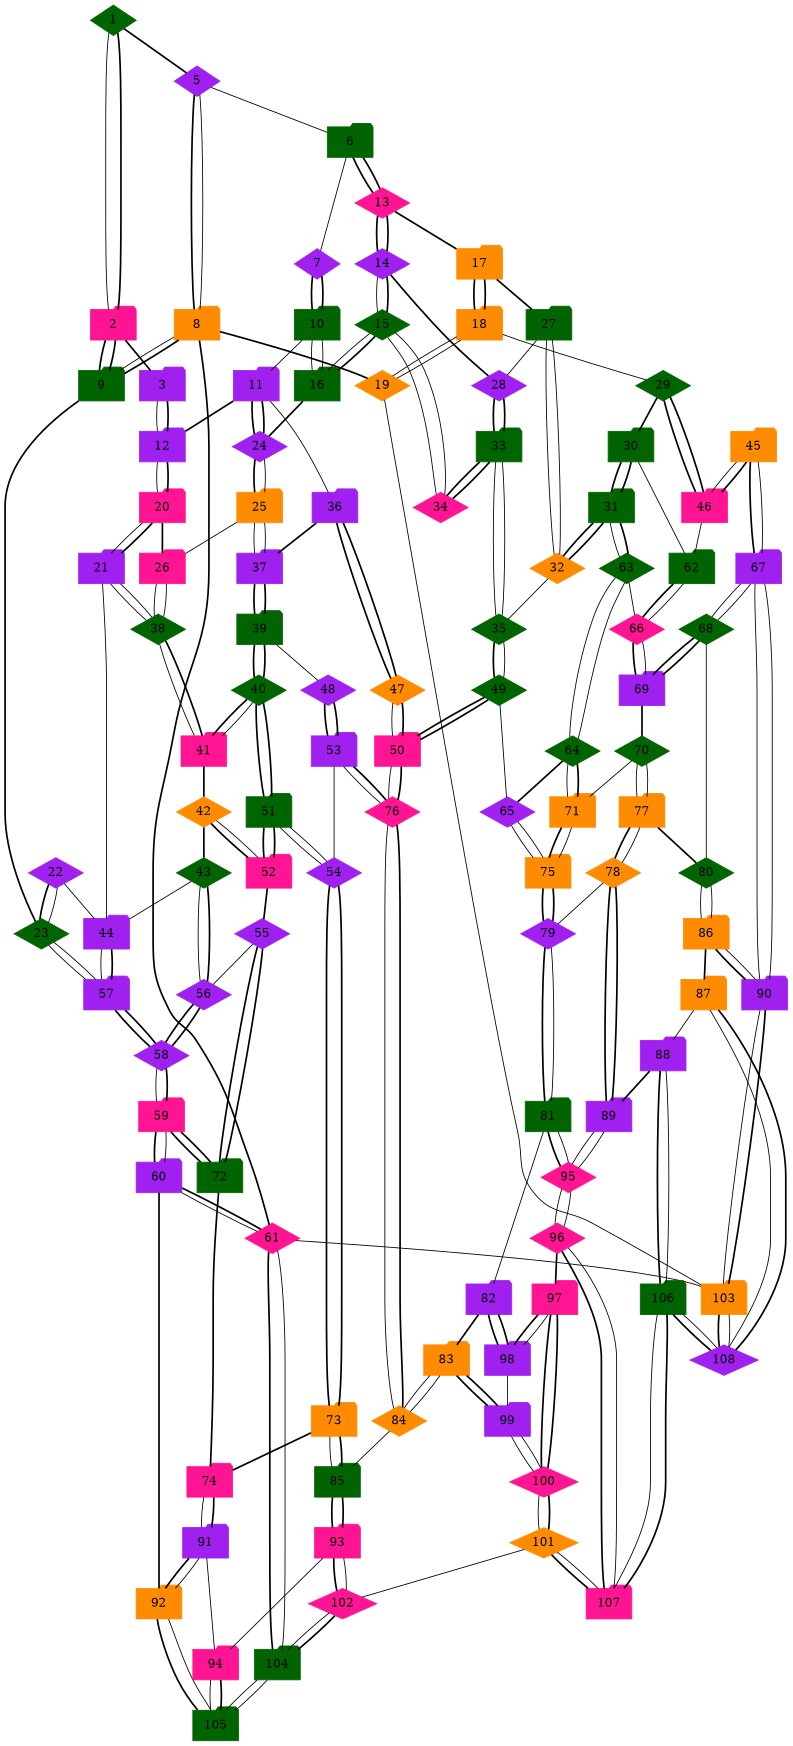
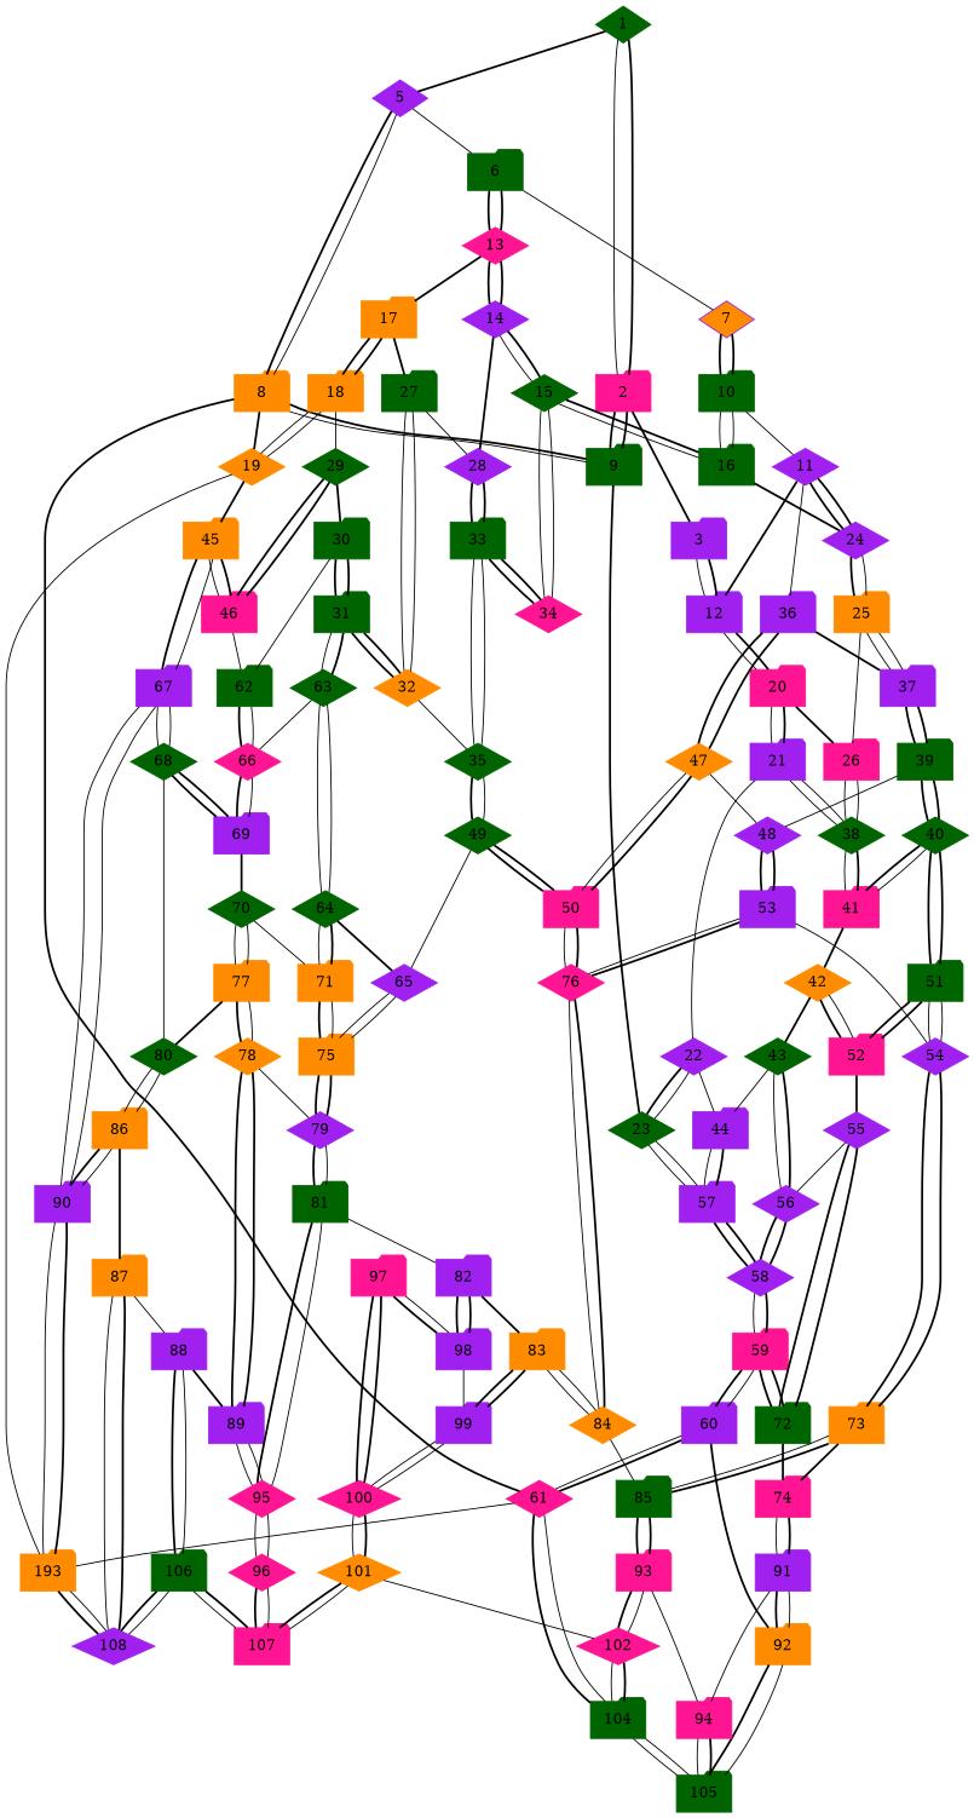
  graph {
    node [color=purple shape=folder style=filled]
    edge [style=bold]
    1 [color=darkgreen shape=diamond]
    2 [color=deeppink]
    5 [shape=diamond]
    3
    9 [color=darkgreen]
    6 [color=darkgreen]
    8 [color=darkorange]
    12
    23 [color=darkgreen shape=diamond]
    20 [color=deeppink]
-   7 [shape=diamond]
+   7 [shape=diamond fillcolor=darkorange]
    10 [color=darkgreen]
    13 [color=deeppink shape=diamond]
    19 [color=darkorange shape=diamond]
    61 [color=deeppink shape=diamond]
    14 [shape=diamond]
    17 [color=darkorange]
-   11
+   11 [shape=diamond]
    16 [color=darkgreen]
    45 [color=darkorange]
-   103 [color=darkorange]
+   103 [color=darkorange label=193]
    104 [color=darkgreen]
    57
    24 [shape=diamond]
    36
    25 [color=darkorange]
    21
    26 [color=deeppink]
    15 [color=darkgreen shape=diamond]
    28 [shape=diamond]
    18 [color=darkorange]
    27 [color=darkgreen]
    34 [color=deeppink shape=diamond]
    33 [color=darkgreen]
    29 [color=darkgreen shape=diamond]
    32 [color=darkorange shape=diamond]
    30 [color=darkgreen]
    46 [color=deeppink]
    67
    108 [shape=diamond]
    22 [shape=diamond]
    38 [color=darkgreen shape=diamond]
    44
    41 [color=deeppink]
    58 [shape=diamond]
    37
    39 [color=darkgreen]
    35 [color=darkgreen shape=diamond]
    31 [color=darkgreen]
    62 [color=darkgreen]
    63 [color=darkgreen shape=diamond]
    66 [color=deeppink shape=diamond]
    64 [color=darkgreen shape=diamond]
    49 [color=darkgreen shape=diamond]
    47 [color=darkorange shape=diamond]
    50 [color=deeppink]
    65 [shape=diamond]
    48 [shape=diamond]
    40 [color=darkgreen shape=diamond]
    42 [color=darkorange shape=diamond]
    51 [color=darkgreen]
    53
    52 [color=deeppink]
    54 [shape=diamond]
    43 [color=darkgreen shape=diamond]
    56 [shape=diamond]
    55 [shape=diamond]
    68 [color=darkgreen shape=diamond]
    90
    76 [color=deeppink shape=diamond]
    75 [color=darkorange]
    84 [color=darkorange shape=diamond]
    73 [color=darkorange]
    72 [color=darkgreen]
    74 [color=deeppink]
    85 [color=darkgreen]
    59 [color=deeppink]
    60
    92 [color=darkorange]
    105 [color=darkgreen]
    69
    71 [color=darkorange]
    79 [shape=diamond]
    70 [color=darkgreen shape=diamond]
    80 [color=darkgreen shape=diamond]
    86 [color=darkorange]
    77 [color=darkorange]
    78 [color=darkorange shape=diamond]
    91
    93 [color=deeppink]
    94 [color=deeppink]
    81 [color=darkgreen]
    89
    95 [color=deeppink shape=diamond]
    82
    87 [color=darkorange]
    83 [color=darkorange]
    98
    96 [color=deeppink shape=diamond]
    99
    100 [color=deeppink shape=diamond]
    102 [color=deeppink shape=diamond]
    88
    106 [color=darkgreen]
    107 [color=deeppink]
    97 [color=deeppink]
    101 [color=darkorange shape=diamond]
    1 -- 2 [style=solid]
    1 -- 2
    1 -- 5
    2 -- 3
    2 -- 9
    2 -- 9
    5 -- 6 [style=solid]
    5 -- 8
    5 -- 8 [style=solid]
    3 -- 12 [style=solid]
    3 -- 12
    9 -- 23
    6 -- 7 [style=solid]
    6 -- 13
    6 -- 13
    8 -- 9 [style=solid]
    8 -- 9
    8 -- 19
    8 -- 61
    12 -- 20 [style=solid]
    12 -- 20
    23 -- 57 [style=solid]
    23 -- 57 [style=solid]
    20 -- 21 [style=solid]
    20 -- 21
    20 -- 26
    7 -- 10
    7 -- 10
    10 -- 11 [style=solid]
    10 -- 16 [style=solid]
    10 -- 16 [style=solid]
    13 -- 14
    13 -- 14
    13 -- 17
+   19 -- 45
    19 -- 103 [style=solid]
    61 -- 103 [style=solid]
    61 -- 104
    61 -- 104 [style=solid]
    14 -- 15 [style=solid]
    14 -- 15
    14 -- 28
    17 -- 18
    17 -- 18
    17 -- 27
    11 -- 12
    11 -- 24
    11 -- 24
    11 -- 36 [style=solid]
    16 -- 24
    45 -- 46 [style=solid]
    45 -- 46
    45 -- 67
    45 -- 67 [style=solid]
    103 -- 108
    103 -- 108 [style=solid]
    104 -- 105 [style=solid]
    104 -- 105 [style=solid]
    57 -- 58
    57 -- 58
    24 -- 25
    24 -- 25 [style=solid]
    36 -- 37
    36 -- 47
    36 -- 47
    25 -- 26 [style=solid]
    25 -- 37 [style=solid]
    25 -- 37 [style=solid]
-   21 -- 44 [style=solid]
+   21 -- 22 [style=solid]
    21 -- 38 [style=solid]
    21 -- 38 [style=solid]
    26 -- 38 [style=solid]
    26 -- 38 [style=solid]
    15 -- 16 [style=solid]
    15 -- 16
    15 -- 34 [style=solid]
    15 -- 34 [style=solid]
    28 -- 33
    28 -- 33
    18 -- 19 [style=solid]
    18 -- 19 [style=solid]
    18 -- 29 [style=solid]
    27 -- 28 [style=solid]
    27 -- 32 [style=solid]
    27 -- 32 [style=solid]
    33 -- 34
    33 -- 34
    33 -- 35 [style=solid]
    33 -- 35 [style=solid]
    29 -- 30
    29 -- 46
    29 -- 46
    32 -- 35 [style=solid]
    30 -- 31
    30 -- 31
    30 -- 62 [style=solid]
    46 -- 62 [style=solid]
    67 -- 68 [style=solid]
    67 -- 68 [style=solid]
    67 -- 90 [style=solid]
    67 -- 90 [style=solid]
    22 -- 23
    22 -- 23 [style=solid]
    22 -- 44 [style=solid]
    38 -- 41 [style=solid]
    38 -- 41
    44 -- 57 [style=solid]
    44 -- 57
    41 -- 42
    58 -- 59 [style=solid]
    58 -- 59
    37 -- 39
    37 -- 39
    39 -- 48 [style=solid]
    39 -- 40
    39 -- 40
    35 -- 49
    35 -- 49 [style=solid]
    31 -- 32
    31 -- 32
    31 -- 63 [style=solid]
    31 -- 63
    62 -- 66
    62 -- 66 [style=solid]
    63 -- 66 [style=solid]
    63 -- 64 [style=solid]
    63 -- 64 [style=solid]
    66 -- 69
    66 -- 69 [style=solid]
    64 -- 65
    64 -- 71 [style=solid]
    64 -- 71
    49 -- 50
    49 -- 50
    49 -- 65 [style=solid]
    47 -- 50 [style=solid]
    47 -- 50
+   47 -- 48 [style=solid]
    50 -- 76 [style=solid]
    50 -- 76
    65 -- 75 [style=solid]
    65 -- 75 [style=solid]
    48 -- 53
    48 -- 53
    40 -- 41
    40 -- 41 [style=solid]
    40 -- 51
    40 -- 51
    42 -- 52
    42 -- 52 [style=solid]
    42 -- 43
    51 -- 52
    51 -- 52
    51 -- 54 [style=solid]
    51 -- 54 [style=solid]
    53 -- 54 [style=solid]
    53 -- 76 [style=solid]
    53 -- 76
    52 -- 55
    54 -- 73
    54 -- 73
    43 -- 44 [style=solid]
    43 -- 56 [style=solid]
    43 -- 56
    56 -- 58
    56 -- 58
    55 -- 56 [style=solid]
    55 -- 72
    55 -- 72
    68 -- 69
    68 -- 69
    68 -- 80 [style=solid]
    90 -- 103 [style=solid]
    90 -- 103
    76 -- 84 [style=solid]
    76 -- 84
    75 -- 79
    75 -- 79
    84 -- 85 [style=solid]
    73 -- 74
    73 -- 85 [style=solid]
    73 -- 85
    72 -- 74
    74 -- 91 [style=solid]
    74 -- 91
    85 -- 93
    85 -- 93
    59 -- 72
    59 -- 72
    59 -- 60
    59 -- 60 [style=solid]
    60 -- 61 [style=solid]
    60 -- 61
    60 -- 92
    92 -- 105
    92 -- 105 [style=solid]
    69 -- 70
    71 -- 75
    71 -- 75 [style=solid]
    79 -- 81
    79 -- 81 [style=solid]
    70 -- 71 [style=solid]
    70 -- 77 [style=solid]
    70 -- 77 [style=solid]
    80 -- 86 [style=solid]
    80 -- 86 [style=solid]
    86 -- 90
    86 -- 90 [style=solid]
    86 -- 87
    77 -- 80
    77 -- 78
    77 -- 78 [style=solid]
    78 -- 79 [style=solid]
    78 -- 89
    78 -- 89
    91 -- 92
    91 -- 92 [style=solid]
    91 -- 94 [style=solid]
    93 -- 94 [style=solid]
    93 -- 102
    93 -- 102 [style=solid]
    94 -- 105 [style=solid]
    94 -- 105
    81 -- 95
    81 -- 95 [style=solid]
    81 -- 82 [style=solid]
    89 -- 95 [style=solid]
    89 -- 95 [style=solid]
    95 -- 96 [style=solid]
    95 -- 96 [style=solid]
    82 -- 83
    82 -- 98
    82 -- 98
    87 -- 108 [style=solid]
    87 -- 108
    87 -- 88 [style=solid]
    83 -- 84 [style=solid]
    83 -- 84 [style=solid]
    83 -- 99
    83 -- 99
    98 -- 99 [style=solid]
    96 -- 107
    96 -- 107 [style=solid]
-   96 -- 97
    99 -- 100 [style=solid]
    99 -- 100 [style=solid]
    100 -- 101 [style=solid]
    100 -- 101
    102 -- 104 [style=solid]
    102 -- 104
    88 -- 89
    88 -- 106
    88 -- 106 [style=solid]
    106 -- 108
    106 -- 108 [style=solid]
    106 -- 107 [style=solid]
    106 -- 107
    97 -- 98
    97 -- 98 [style=solid]
    97 -- 100
    97 -- 100
    101 -- 102 [style=solid]
    101 -- 107
    101 -- 107 [style=solid]
  }
